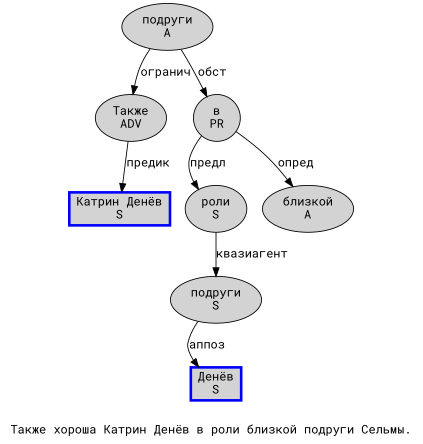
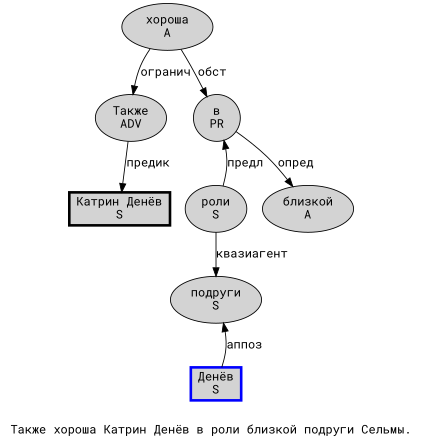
  digraph {
    fontname="Roboto Mono"
    label="Также хороша Катрин Денёв в роли близкой подруги Сельмы."
    node [fillcolor=lightgray fontname="Roboto Mono" penwidth=1 shape=ellipse style=filled]
    edge [fontname="Roboto Mono"]
    n1 [label="Также\nADV"]
-   n2 [color=blue label="Катрин Денёв\nS" penwidth=3 shape=box]
-   n3 [label="подруги\nA"]
+   n2 [color=black label="Катрин Денёв\nS" penwidth=3 shape=box]
+   n3 [label="хороша\nA"]
    n4 [label="в\nPR"]
    n5 [label="роли\nS"]
    n6 [label="близкой\nA"]
    n7 [label="подруги\nS"]
    n8 [color=blue label="Денёв\nS" penwidth=3 shape=box]
    n1 -> n2 [label="предик"]
    n3 -> n1 [label="огранич"]
    n3 -> n4 [label="обст"]
-   n4 -> n5 [label="предл"]
+   n5 -> n4 [label="предл"]
    n4 -> n6 [label="опред"]
    n5 -> n7 [label="квазиагент"]
-   n7 -> n8 [label="аппоз"]
+   n8 -> n7 [label="аппоз"]
  }
